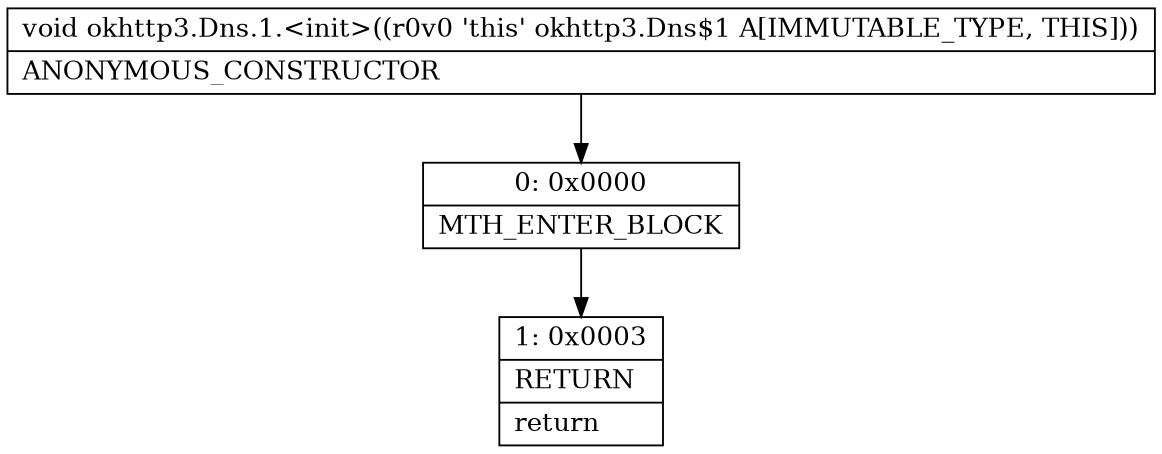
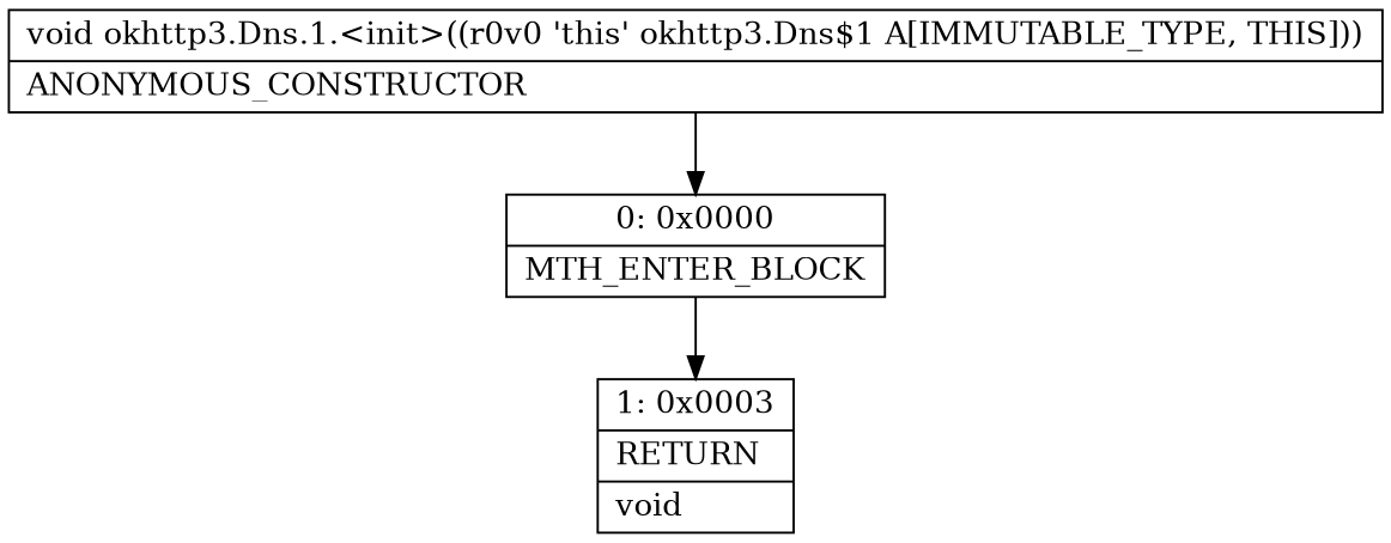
  digraph {
    node [shape=record]
    n1 [label="{0\:\ 0x0000|MTH_ENTER_BLOCK\l}"]
-   n2 [label="{1\:\ 0x0003|RETURN\l|return\l}"]
+   n2 [label="{1\:\ 0x0003|RETURN\l|void\l}"]
    n3 [label="{void okhttp3.Dns.1.\<init\>((r0v0 'this' okhttp3.Dns$1 A[IMMUTABLE_TYPE, THIS]))  | ANONYMOUS_CONSTRUCTOR\l}"]
    n1 -> n2
    n3 -> n1
  }
